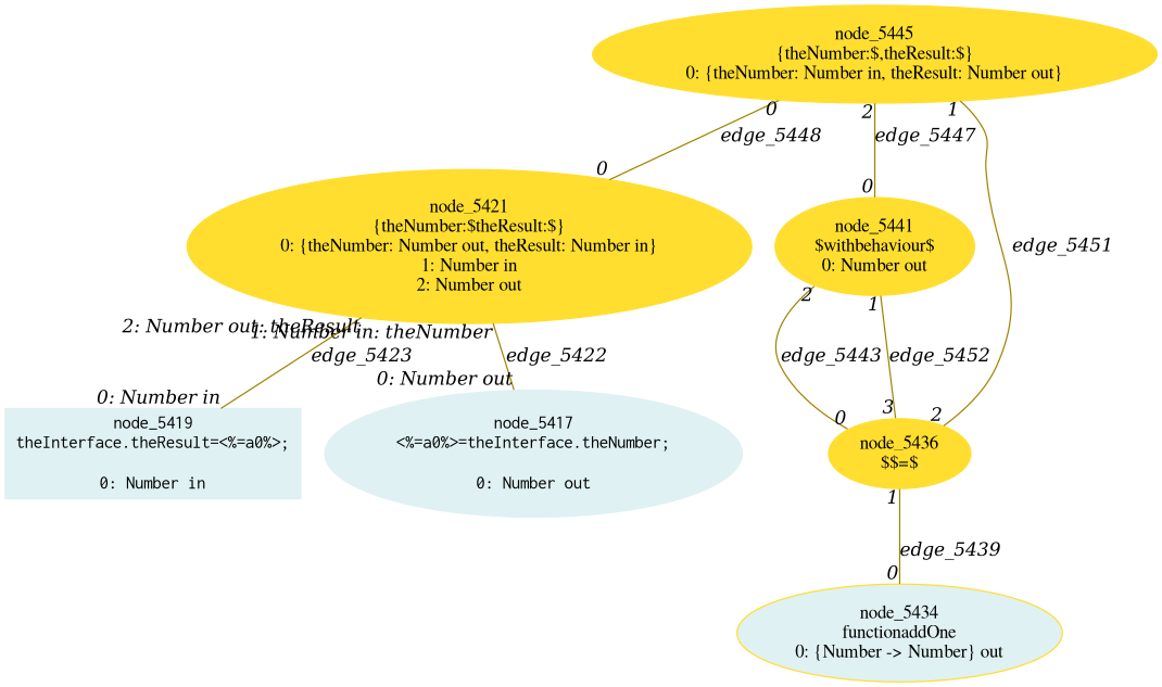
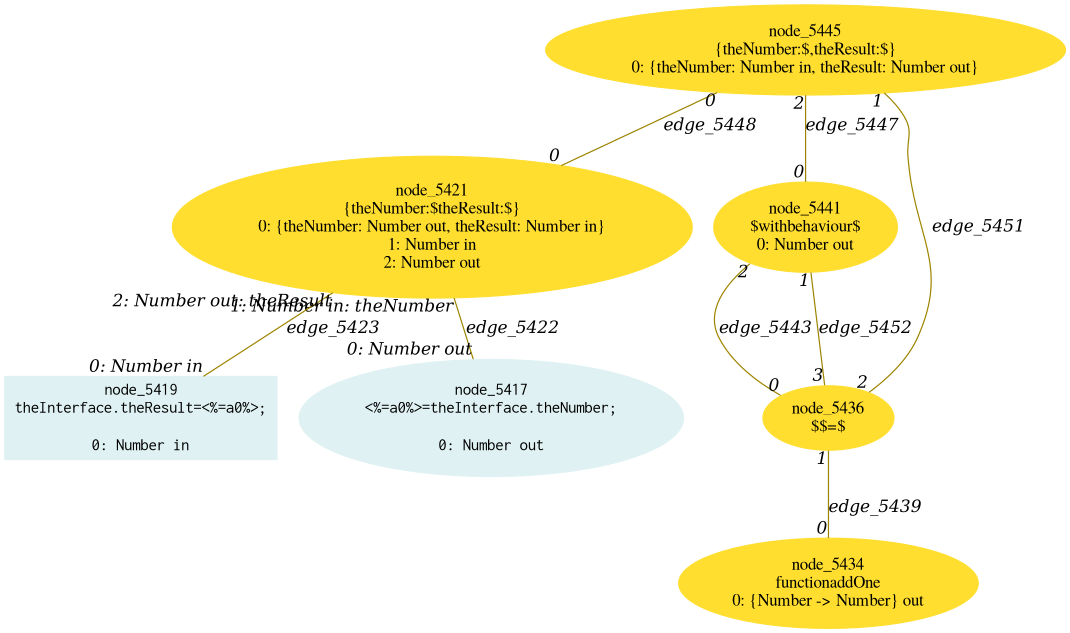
  digraph {
    node [color="#ffde2f" fontname=Times shape=ellipse style=filled]
    edge [arrowHead=none arrowsize=1 color="#9d8400" dir=none fontname="Times-Italic" headlabel=0 taillabel=2]
    n1 [color="#dff1f2" fontname=Courier label="node_5417\n<%=a0%>=theInterface.theNumber;\n\n0: Number out"]
    n2 [color="#dff1f2" fontname=Courier label="node_5419\ntheInterface.theResult=<%=a0%>;\n\n0: Number in" shape=box]
    n3 [label="node_5421\n{theNumber:$theResult:$}\n0: {theNumber: Number out, theResult: Number in}\n1: Number in\n2: Number out"]
-   n4 [label="node_5434\nfunctionaddOne\n0: {Number -> Number} out" fillcolor="#dff1f2"]
+   n4 [label="node_5434\nfunctionaddOne\n0: {Number -> Number} out"]
    n5 [label="node_5436\n$$=$\n"]
    n6 [label="node_5441\n$withbehaviour$\n0: Number out"]
    n7 [label="node_5445\n{theNumber:$,theResult:$}\n0: {theNumber: Number in, theResult: Number out}"]
    n3 -> n1 [headlabel="0: Number out" label=edge_5422 taillabel="1: Number in: theNumber"]
    n3 -> n2 [headlabel="0: Number in" label=edge_5423 taillabel="2: Number out: theResult"]
    n5 -> n4 [label=edge_5439 taillabel=1]
    n5 -> n6 [headlabel=1 label=edge_5452 taillabel=3]
    n5 -> n7 [headlabel=1 label=edge_5451]
    n6 -> n5 [label=edge_5443]
    n7 -> n3 [label=edge_5448 taillabel=0]
    n7 -> n6 [label=edge_5447]
  }
